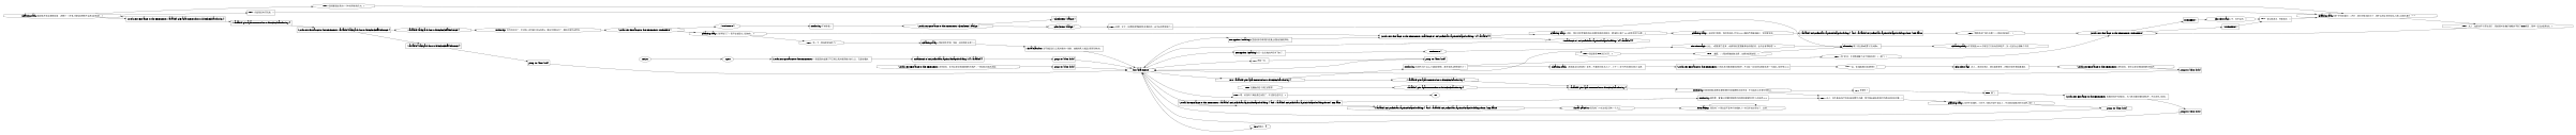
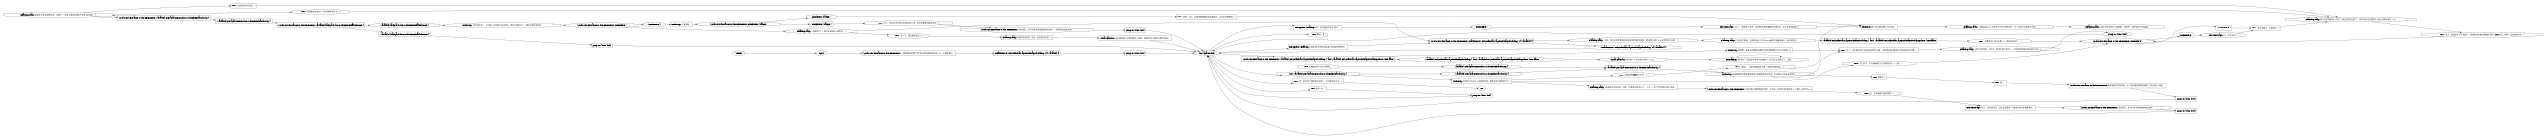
  digraph {
    rankdir=LR
    node [shape=octagon]
-   n1 [label=TASK]
+   n1 [label=START]
    n2 [label=input]
    n3 [label="Southwest Entrance to the Tenements: 一扇坚固的金属门守卫着公寓大楼西南方的入口。它是锁着的。" shape=box]
    n4 [label="IsTaskActive(\"TASK.find_a_way_inside_apt_building\")--[[ Variable[ ]]" shape=box]
    n5 [label="Visual Calculus: 后院的门？东边肯定还有一个入口。"]
    n6 [label="Interfacing: 后院的门？那边是不是有个抽烟的人？你已经去过那边了。没用。"]
    n7 [label="You: 我有吗？" shape=box]
    n8 [label="You: 敲门。" shape=box]
    n9 [label="Southwest Entrance to the Tenements: 随着你指关节的敲击，大门发出嘎吱嘎吱的响声，不过没有人回应。" shape=box]
    n10 [label="Southwest Entrance to the Tenements: 没有回应。你可以听见里面微弱的扫地声。"]
    n11 [label="Jump to: [door hub]" shape=box]
    n12 [label="door apartments"]
    n13 [label="Authority: 你已经试过了，不过唯一得到的只有*伤害*。最好不要再试了。那样你就不会受伤。"]
    n14 [label="Southwest Entrance to the Tenements: IsKimHere()"]
    n15 [label="!(IsKimHere())"]
    n16 [label="Cleaning Lady: “别再敲门了！我不会放陌生人进来的。”"]
    n17 [label="Authority: 你很精通这类意味着刑事责任的威胁性法律术语，不过实际上没有任何意义。"]
    n18 [label="You: “夫人，你不服从的行为是在妨碍警方办案。我可能会被迫把你列为潜在的诉讼对象。”" shape=box]
    n19 [label="Cleaning Lady: “你吓不到我的，小阿飞！我也许是个老女人，不过我还是能对付你这种人的！”"]
    n20 [label="Rhetoric: 啊！有点像*胡萝卜加大棒*。" shape=box]
    n21 [label="Cleaning Lady: “不要着急……”你听见门闩发出的咔哒声，另一边的女士咳嗽个不停。"]
+   n22 [label="Cleaning Lady: “我不在乎你的什么鬼警徽。进来吧，”她气喘吁吁地说到。"]
    n23 [label="Southwest Entrance to the Tenements: 没有回应。你可以听见里面微弱的扫地声；一阵风吹过你的衣衫。"]
    n24 [label="Jump to: [door hub]" shape=box]
    n25 [label="Jump to: [door hub]" shape=box]
    n26 [label="Jump to: [door hub]"]
    n27 [label="You: “喂，你在吗？我检查过后院了，不过那边进不去。”" shape=box]
    n28 [label="You: 再敲一次。" shape=box]
    n29 [label="You: Variable[\"pier.apartments_door_whitecheck_authority\"]"]
    n30 [label="Perception (Hearing): 里面传来扫帚清扫混凝土底板的微弱声响。" shape=box]
    n31 [label="Southwest Entrance to the Tenements: Variable[\"TASK.find_a_way_inside_apt_building\"]  and  Variable[\"TASK.find_a_way_inside_apt_building_done\"] == false" shape=box]
    n32 [label="You: [离开。]"]
    n33 [label="Perception (Hearing): 另一边扫地的声音停下来了。" shape=box]
    n34 [label="You: “等一下，我在跟谁说话？”"]
    n35 [label="Cleaning Lady: “我是谁无所谓。现在，赶快离开这里！”" shape=box]
    n36 [label="Visual Calculus: 这可能是进入公寓大楼的一条路，抽烟的男人就是从那里消失的。" shape=box]
    n37 [label="Southwest Entrance to the Tenements: IsKimHere()"]
    n38 [label="IsKimHere()" shape=box]
    n39 [label="!(IsKimHere())" shape=box]
    n40 [label="Kim Kitsuragi: “不，你不会的。”"]
    n41 [label="You: “请让我进去。外面很冷。”" shape=box]
    n42 [label="Cleaning Lady: 那个声音回复到：“不行，我已经告诉过你了，我不会再让任何陌生人进入这栋大楼了……”"]
    n43 [label=80]
    n44 [label="Jump to: [door hub]" shape=box]
    n45 [label="!(Variable[\"pier.apartments_door_whitecheck_authority\"])"]
    n46 [label="Authority: 你想不出什么让人信服的事情。是时候来点警察暴力了！" shape=box]
    n47 [label="Southwest Entrance to the Tenements: IsTaskActive(\"TASK.find_a_way_inside_apt_building\")--[[ Variable[ ]]" shape=box]
    n48 [label="!(Variable[\"TASK.find_a_way_inside_apt_building\"]  and  Variable[\"TASK.find_a_way_inside_apt_building_done\"] == false)"]
    n49 [label="Authority: 很明显。看看从你嘴里喷涌而出的那些模糊而又吓人的东西……" shape=box]
    n50 [label="IsKimHere()"]
    n51 [label="You: “好吧，女士，如果我把警徽拿给你看的话，会不会有帮助呢？”" shape=box]
    n52 [label="Jump to: [door hub]" shape=box]
    n53 [label="You: “但是我没有开玩笑。”" shape=box]
    n54 [label="You: “夫人，如果你不打开这扇门，我就要对你施行锁喉的手段了——而且，那样一定会*很疼*的。”"]
    n55 [label="Authority: 不够恭敬！" shape=box]
    n56 [label="Southwest Entrance to the Tenements: CheckItem(\"badge\")"]
    n57 [label="CheckItem(\"badge\")"]
    n58 [label="!(CheckItem(\"badge\"))" shape=box]
    n59 [label="Kim Kitsuragi: “女士，”警督插了进来，“如果我们把警徽拿给你看的话，会不会有帮助呢？”"]
    n60 [label="You: “我需要跟这里的一个年轻男性聊几句。”"]
    n61 [label="Southwest Entrance to the Tenements: Variable[\"backyard.door_whitecheck_failed_once\"]" shape=box]
    n62 [label="Variable[\"backyard.door_whitecheck_failed_once\"]"]
    n63 [label="!(Variable[\"backyard.door_whitecheck_failed_once\"])" shape=box]
    n64 [label="Jump to: [door hub]" shape=box]
    n65 [label="You: “把门打开，不然我就砸了这个狗屁玩意！”（踹门。）"]
+   n66 [label="You: “夫人，我们正在寻找比莉·梅让的公寓。我们有重要消息要传达。”"]
    n67 [label="Kim Kitsuragi: “夫人，我向你保证，我们是真警察，”警督尽职尽责地重复到。" shape=box]
    n68 [label="You: 说服她你是个真正的警察。"]
    n69 [label="Variable[\"pier.apartments_door_whitecheck_authority\"]"]
    n70 [label="Variable[\"pier.apartments_door_whitecheck_authority\"]" shape=box]
    n71 [label="Cleaning Lady: “我知道自己的权利！还有，不要再叫我‘夫人’了，小子！”那个声音突然又响了起来。" shape=box]
    n72 [label="You: “我是警察——把门打开。”"]
    n73 [label="Southwest Entrance to the Tenements: 门再次发出嘎吱嘎吱的响声，不过这一次你听见里面传来一个老妇人的声音……" shape=box]
    n74 [label="You: （撒谎。）“我的警徽就在这里，如果你想看的话。”"]
    n75 [label="!(IsTaskActive(\"TASK.find_a_way_inside_apt_building\")--[[ Variable[ ]])"]
    n76 [label="Cleaning Lady: “很好。我们已经受够那些在走廊里闲晃的流浪汉、醉鬼和小偷了……这里没你什么事。”"]
    n77 [label="You: “金，告诉她我们是真警察！”"]
    n78 [label="Cleaning Lady: “去后院门看看，也许那边有人可以……”她的声音越来越小，话没有说完。"]
    n79 [label="Variable[\"TASK.find_a_way_inside_apt_building\"]  and  Variable[\"TASK.find_a_way_inside_apt_building_done\"] == false" shape=box]
    n80 [label="You: “我要把这个地方点燃！”（卷起你的袖子。）"]
    n81 [label="Southwest Entrance to the Tenements: Variable[\"pier.apartments_door_whitecheck_authority\"]" shape=box]
    n82 [label="!(Variable[\"pier.apartments_door_whitecheck_authority\"])" shape=box]
    n83 [label="Cleaning Lady: 她的笑声在走廊里回荡：“警察？！所有人都知道警察不会来*这里*的。”"]
    n1 -> n2
    n2 -> n3
    n3 -> n4
    n4 -> n52
    n5 -> n6
    n6 -> n6
    n7 -> n8
    n8 -> n9
    n9 -> n25
    n10 -> n11
    n11 -> n12
    n12 -> n27
    n12 -> n28
    n12 -> n29
    n12 -> n30
    n12 -> n31
    n12 -> n32
    n12 -> n33
    n13 -> n14
    n14 -> n15
    n14 -> n16
    n15 -> n55
    n16 -> n34
    n16 -> n47
    n17 -> n7
    n17 -> n18
    n18 -> n19
    n19 -> n26
    n20 -> n21
+   n21 -> n22
    n23 -> n24
    n24 -> n12
    n25 -> n12
    n26 -> n12
    n27 -> n43
    n28 -> n44
    n29 -> n45
    n29 -> n46
    n30 -> n47
    n31 -> n48
    n31 -> n49
    n33 -> n50
    n34 -> n35
    n35 -> n36
    n36 -> n12
    n37 -> n38
    n37 -> n39
    n38 -> n40
    n39 -> n41
    n40 -> n41
    n41 -> n42
    n42 -> n54
    n44 -> n12
    n45 -> n70
    n46 -> n65
    n46 -> n71
    n46 -> n72
    n47 -> n75
    n47 -> n76
    n48 -> n5
    n49 -> n18
    n50 -> n59
    n51 -> n20
    n52 -> n12
    n53 -> n42
    n54 -> n37
    n55 -> n56
    n56 -> n57
    n56 -> n58
    n57 -> n51
+   n58 -> n66
    n59 -> n20
    n60 -> n42
    n61 -> n62
    n61 -> n63
    n62 -> n13
    n63 -> n64
    n64 -> n12
    n65 -> n37
+   n66 -> n23
    n67 -> n10
    n68 -> n69
    n69 -> n70
    n70 -> n17
    n71 -> n73
    n72 -> n74
    n73 -> n77
    n74 -> n20
    n75 -> n12
    n76 -> n78
    n77 -> n67
    n78 -> n79
    n79 -> n80
    n80 -> n37
    n81 -> n82
    n81 -> n83
    n82 -> n61
    n83 -> n53
    n83 -> n60
    n83 -> n81
  }
